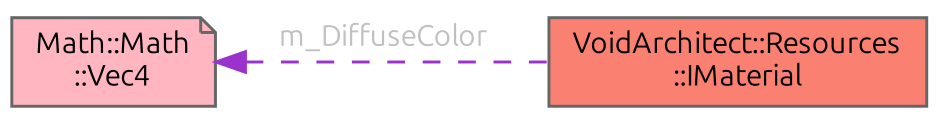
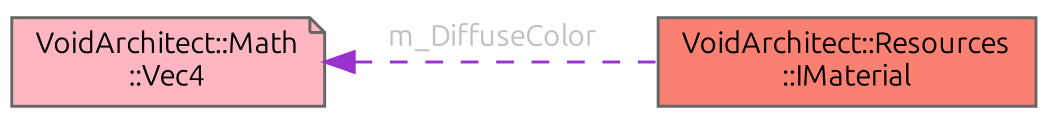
  digraph {
    rankdir=LR
    fontname=Ubuntu
    node [color=gray40 fontname=Ubuntu fontsize=10 style=filled]
    n1 [fillcolor=salmon fontcolor=black height=0.2 label="VoidArchitect::Resources\l::IMaterial" shape=box width=0.4]
-   n2 [fillcolor=lightpink height=0.2 label="Math::Math\l::Vec4" shape=note width=0.4]
+   n2 [fillcolor=lightpink height=0.2 label="VoidArchitect::Math\l::Vec4" shape=note width=0.4]
    n2 -> n1 [color=darkorchid3 dir=back fontcolor=grey fontname=Ubuntu fontsize=10 label=<<TABLE CELLBORDER="0" BORDER="0"><TR><TD VALIGN="top" ALIGN="LEFT" CELLPADDING="1" CELLSPACING="0">m_DiffuseColor</TD></TR> </TABLE>> labelfontname=Helvetica labelfontsize=10 style=dashed]
  }
